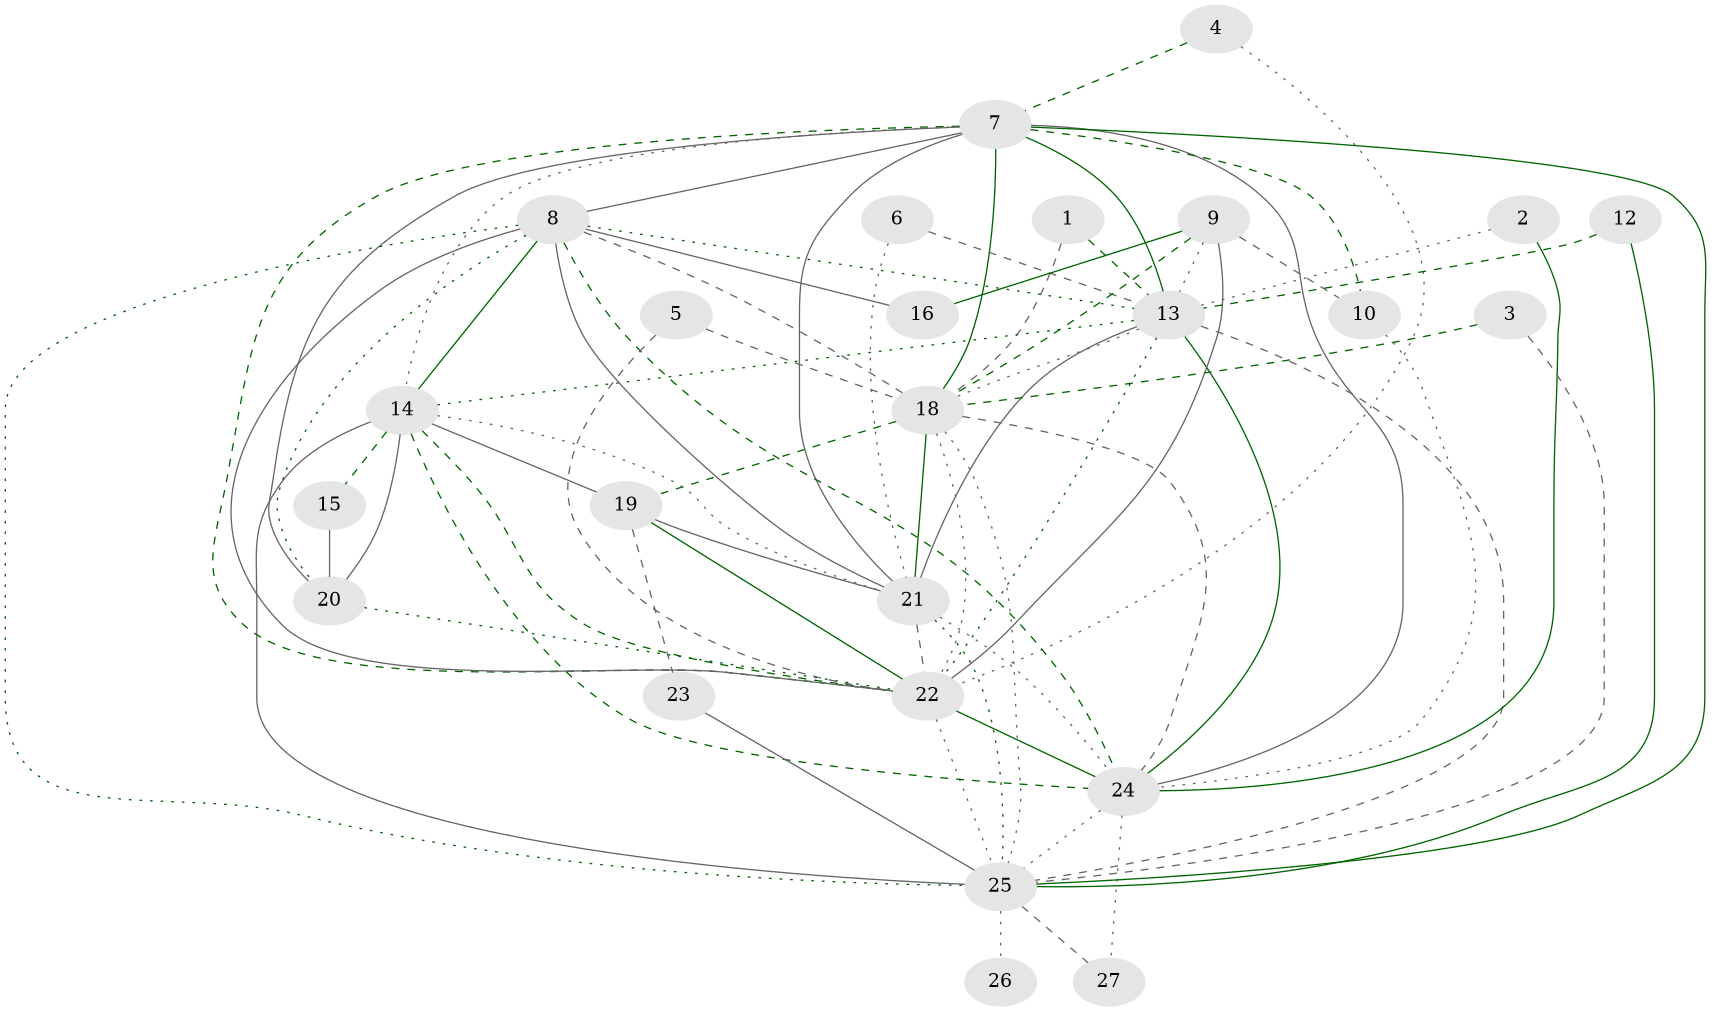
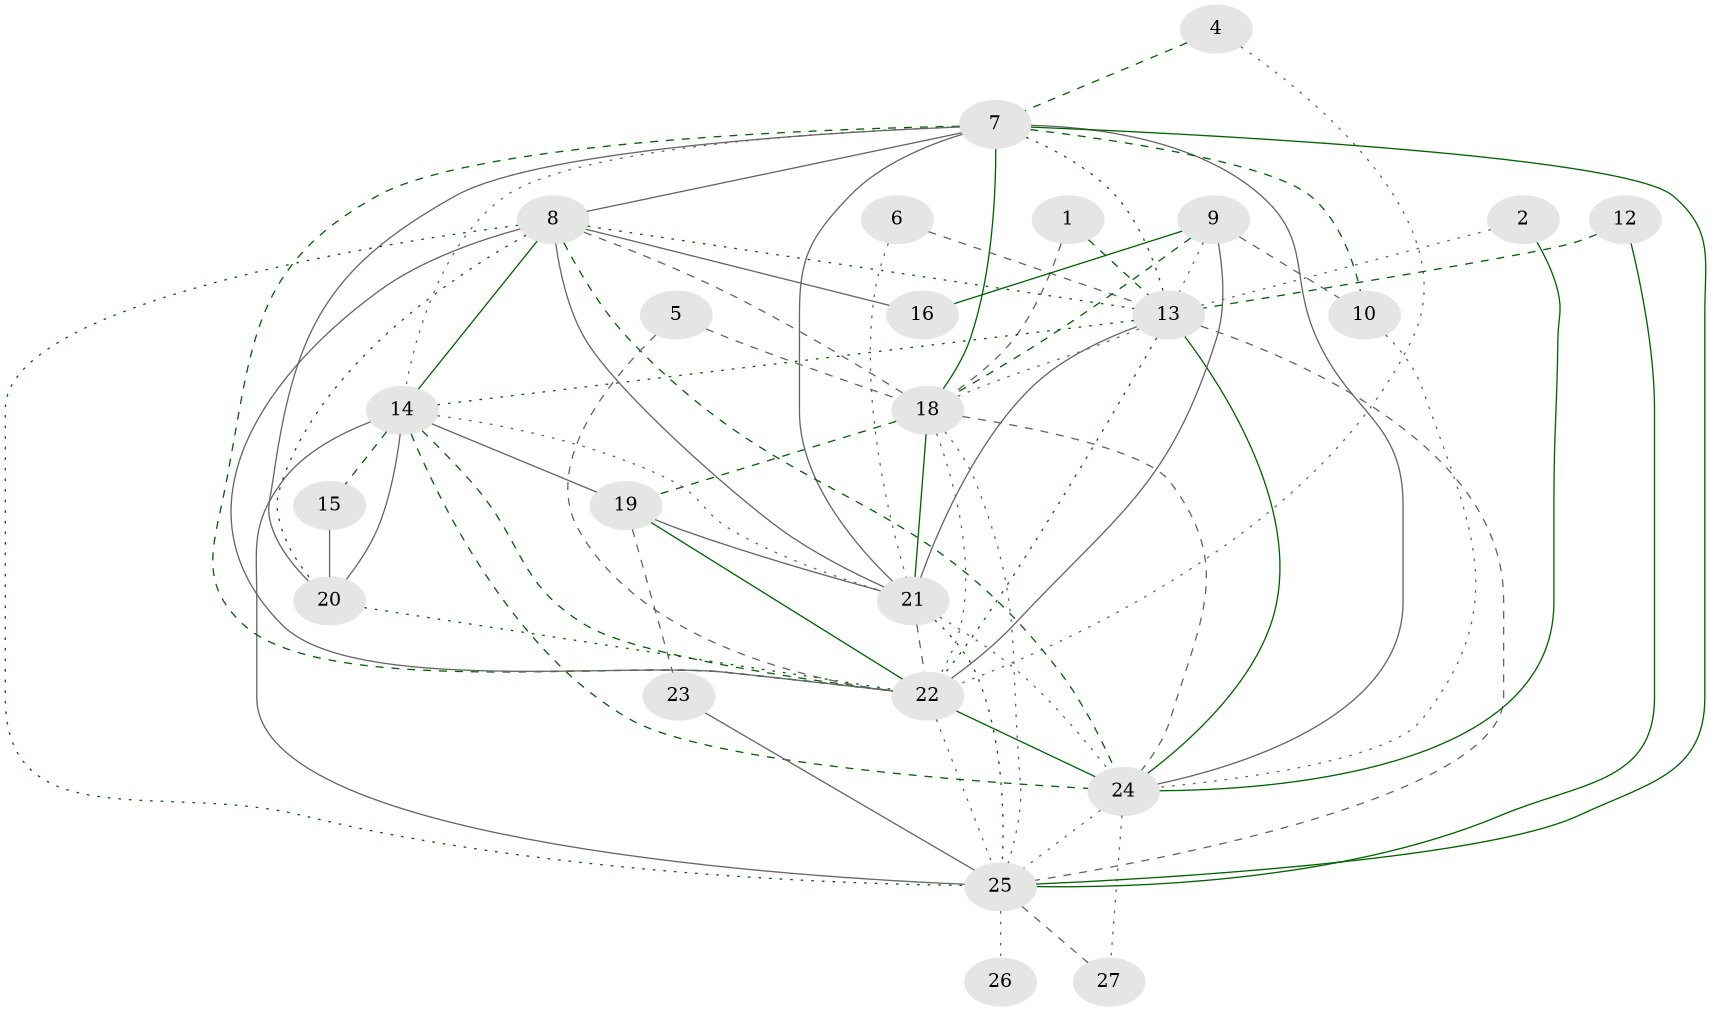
  graph {
    node [color=gray90 style=filled]
    edge [color=gray40 style=solid weight=1.0]
    1
    13
    18
    24
    25
    22
    21
    14
    19
    2
    27
-   3
    26
    4
    7
    8
    10
    20
    5
    6
    16
    15
    9
    12
    23
    1 -- 13 [color=darkgreen style=dashed]
    1 -- 18 [style=dashed]
    13 -- 18 [style=dotted weight=2.0]
    13 -- 24 [color=darkgreen]
    13 -- 25 [style=dashed weight=2.0]
    13 -- 22 [color=darkgreen style=dotted weight=2.0]
    13 -- 21
    13 -- 14 [color=darkgreen style=dotted]
    18 -- 24 [style=dashed]
    18 -- 25 [style=dotted weight=2.0]
    18 -- 22 [style=dotted]
    18 -- 21 [color=darkgreen]
    18 -- 19 [color=darkgreen style=dashed]
    24 -- 25 [style=dotted weight=3.0]
    24 -- 27 [style=dotted]
    25 -- 27 [style=dashed]
    25 -- 26 [style=dotted weight=2.0]
    22 -- 24 [color=darkgreen]
    22 -- 25 [style=dotted weight=5.0]
    21 -- 24 [style=dotted weight=3.0]
    21 -- 25 [color=darkgreen style=dotted weight=2.0]
    21 -- 22 [style=dashed]
    14 -- 24 [color=darkgreen style=dashed]
    14 -- 25 [weight=3.0]
    14 -- 22 [color=darkgreen style=dashed]
    14 -- 21 [style=dotted]
    14 -- 19
    14 -- 20
    14 -- 15 [color=darkgreen style=dashed]
    19 -- 22 [color=darkgreen]
    19 -- 21
    19 -- 23 [style=dashed]
    2 -- 13 [style=dotted]
    2 -- 24 [color=darkgreen]
-   3 -- 18 [color=darkgreen style=dashed]
-   3 -- 25 [style=dashed]
    4 -- 22 [style=dotted]
    4 -- 7 [color=darkgreen style=dashed]
-   7 -- 13 [color=darkgreen]
+   7 -- 13 [color=darkgreen style=dotted]
    7 -- 18 [color=darkgreen]
    7 -- 24
    7 -- 25 [color=darkgreen weight=2.0]
    7 -- 22 [color=darkgreen style=dashed]
    7 -- 21
    7 -- 14 [style=dotted weight=2.0]
    7 -- 8
    7 -- 10 [color=darkgreen style=dashed]
    7 -- 20
    8 -- 13 [color=darkgreen style=dotted]
    8 -- 18 [style=dashed]
    8 -- 24 [color=darkgreen style=dashed weight=2.0]
    8 -- 25 [color=darkgreen style=dotted weight=2.0]
    8 -- 22 [weight=2.0]
    8 -- 21 [weight=2.0]
    8 -- 14 [color=darkgreen]
    8 -- 20 [color=darkgreen style=dotted]
    8 -- 16
    10 -- 24 [style=dotted]
    20 -- 22 [color=darkgreen style=dotted]
    5 -- 18 [style=dashed]
    5 -- 22 [style=dashed]
    6 -- 13 [style=dashed]
    6 -- 21 [style=dotted]
    15 -- 20
    9 -- 13 [style=dotted]
    9 -- 18 [color=darkgreen style=dashed]
    9 -- 22
    9 -- 10 [style=dashed]
    9 -- 16 [color=darkgreen]
    12 -- 13 [color=darkgreen style=dashed]
    12 -- 25 [color=darkgreen]
    23 -- 25
  }
